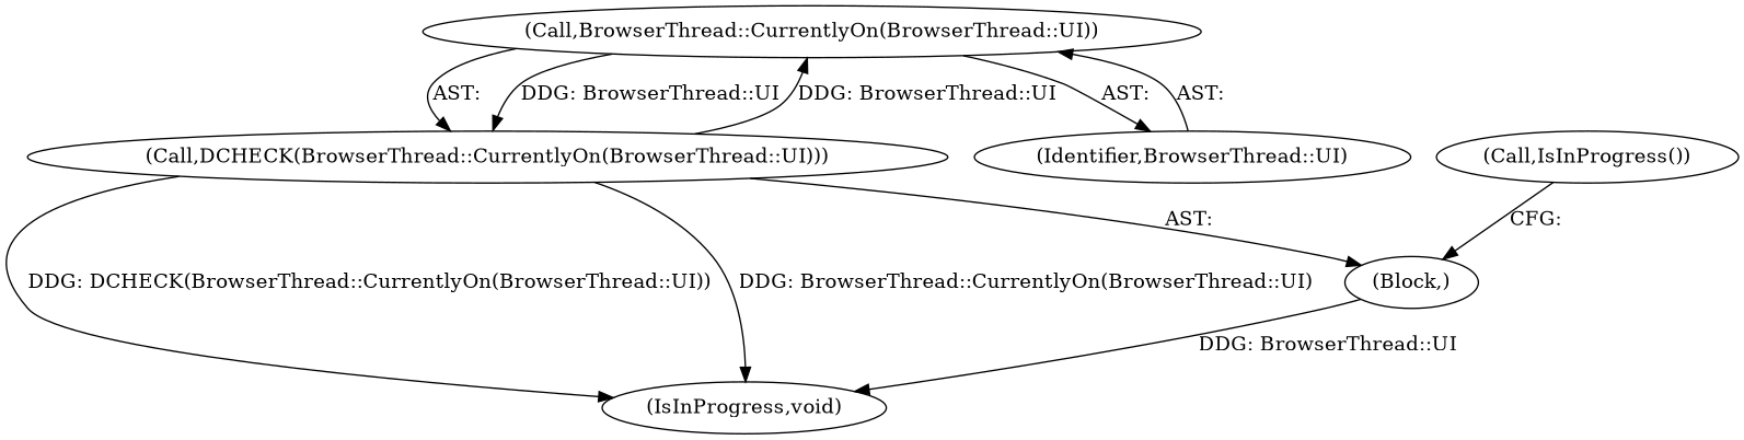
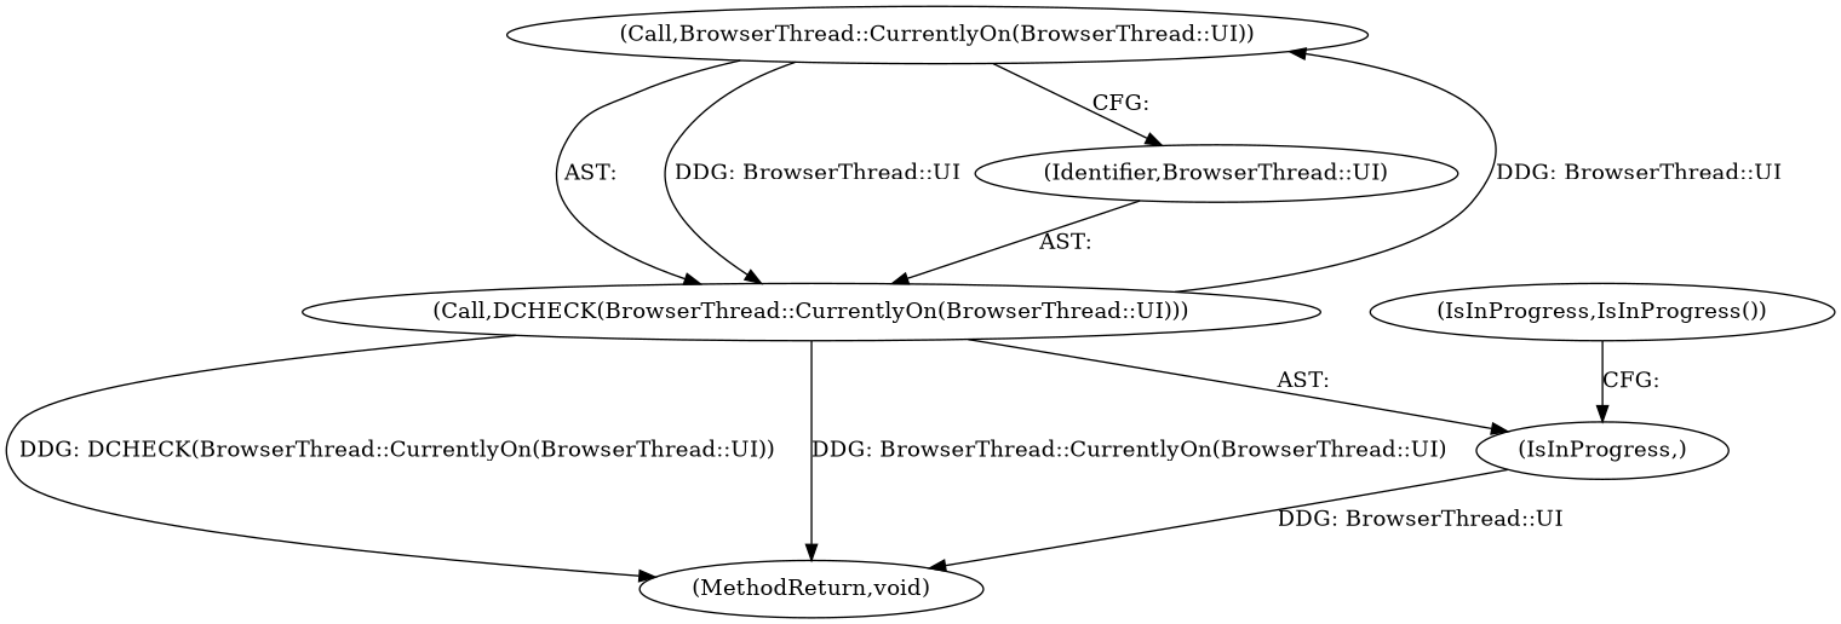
  digraph {
    n1 [label="(Call,BrowserThread::CurrentlyOn(BrowserThread::UI))"]
    n2 [label="(Call,DCHECK(BrowserThread::CurrentlyOn(BrowserThread::UI)))"]
    n3 [label="(Identifier,BrowserThread::UI)"]
-   n4 [label="(IsInProgress,void)"]
-   n5 [label="(Block,)"]
-   n6 [label="(Call,IsInProgress())"]
+   n4 [label="(MethodReturn,void)"]
+   n5 [label="(IsInProgress,)"]
+   n6 [label="(IsInProgress,IsInProgress())"]
    n1 -> n2 [label="AST: "]
    n1 -> n2 [label="DDG: BrowserThread::UI"]
-   n1 -> n3 [label="AST: "]
+   n1 -> n3 [label="CFG: "]
    n2 -> n1 [label="DDG: BrowserThread::UI"]
    n2 -> n4 [label="DDG: DCHECK(BrowserThread::CurrentlyOn(BrowserThread::UI))"]
    n2 -> n4 [label="DDG: BrowserThread::CurrentlyOn(BrowserThread::UI)"]
    n2 -> n5 [label="AST: "]
-   n3 -> n1 [label="AST: "]
+   n3 -> n2 [label="AST: "]
    n5 -> n4 [label="DDG: BrowserThread::UI"]
    n6 -> n5 [label="CFG: "]
  }
